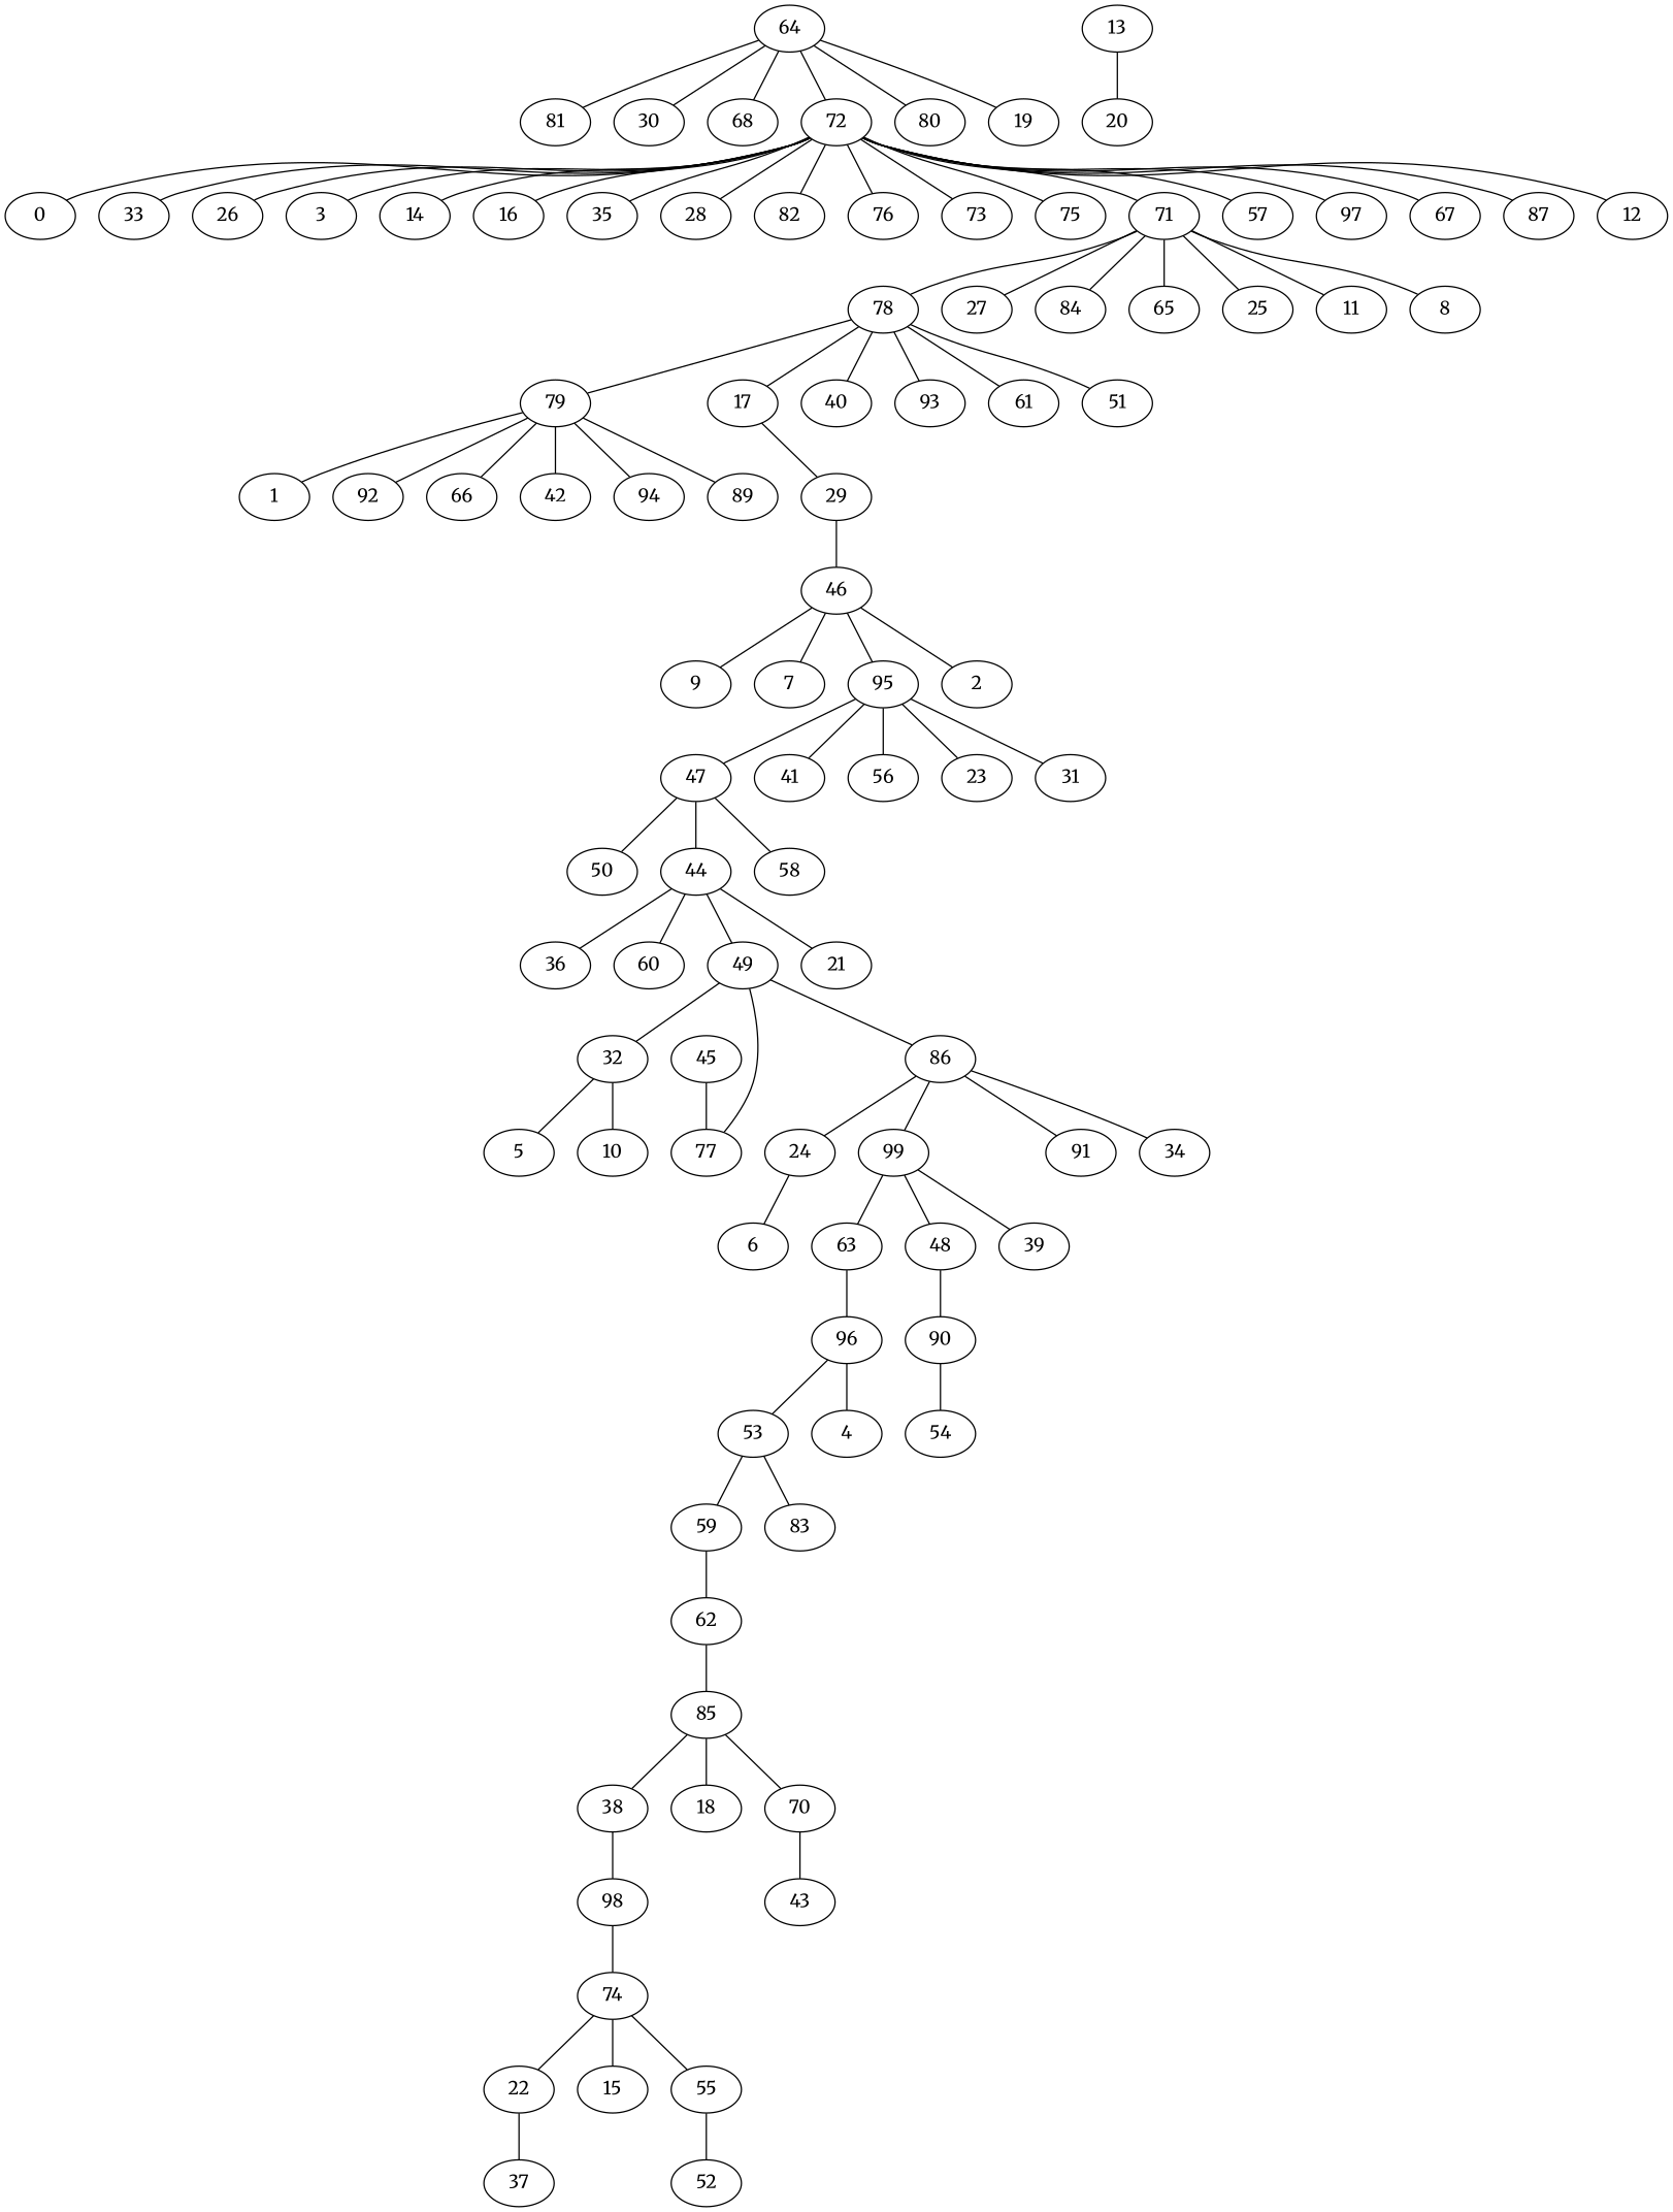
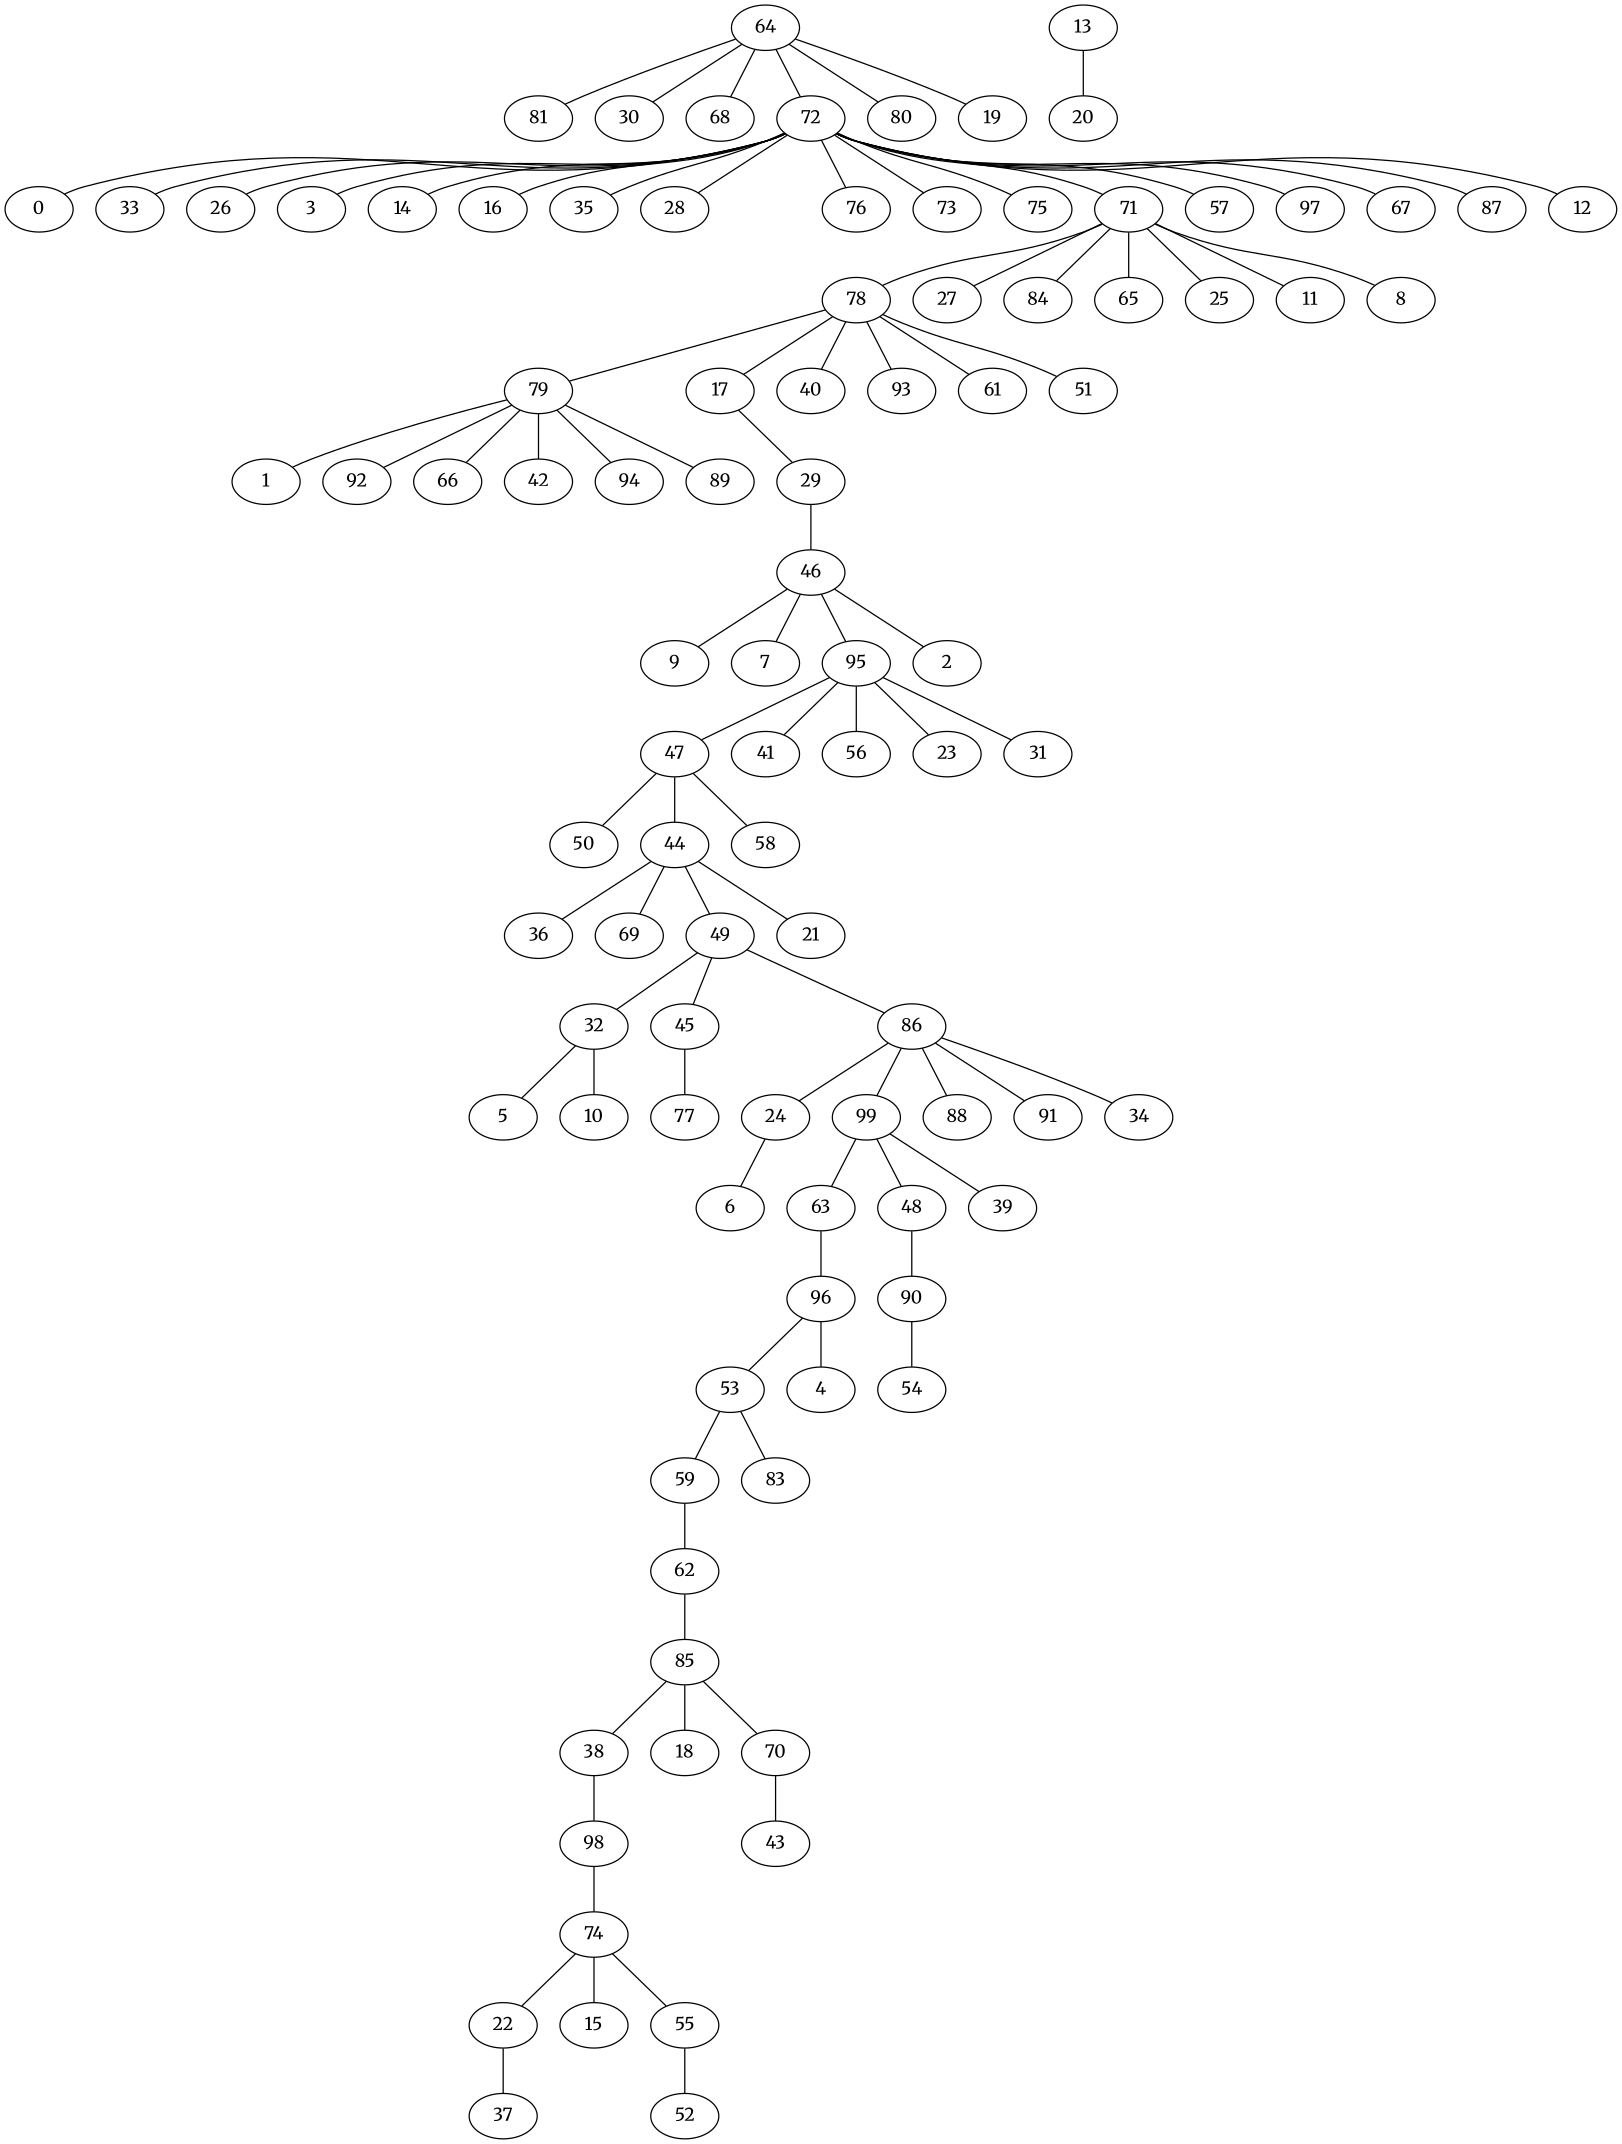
  graph {
    fontname=Merriweather
    node [fontname=Merriweather]
    edge [fontname=Merriweather]
    79
    1
    92
    66
    42
    94
    89
    29
    46
    90
    54
    62
    85
    13
    20
    38
    18
    70
    63
    96
    53
    4
    24
    6
    64
    81
    30
    68
    72
    80
    19
    0
    33
    26
    3
    14
    16
    35
    28
-   82
    76
    73
    75
    71
    57
    97
    67
    87
    12
    22
    37
    47
    50
    44
    58
    36
-   69 [label=60]
+   69
    49
    21
    59
    9
    7
    95
    2
    41
    56
    23
    31
    78
    27
    84
    65
    25
    11
    8
    74
    15
    55
    52
    98
    17
    40
    93
    61
    51
    83
    32
    45
    86
    48
    5
    10
    77
    99
+   88
    91
    34
    39
    43
    79 -- 1
    79 -- 92
    79 -- 66
    79 -- 42
    79 -- 94
    79 -- 89
    29 -- 46
    46 -- 9
    46 -- 7
    46 -- 95
    46 -- 2
    90 -- 54
    62 -- 85
    85 -- 38
    85 -- 18
    85 -- 70
    13 -- 20
    38 -- 98
    70 -- 43
    63 -- 96
    96 -- 53
    96 -- 4
    53 -- 59
    53 -- 83
    24 -- 6
    64 -- 81
    64 -- 30
    64 -- 68
    64 -- 72
    64 -- 80
    64 -- 19
    72 -- 0
    72 -- 33
    72 -- 26
    72 -- 3
    72 -- 14
    72 -- 16
    72 -- 35
    72 -- 28
-   72 -- 82
    72 -- 76
    72 -- 73
    72 -- 75
    72 -- 71
    72 -- 57
    72 -- 97
    72 -- 67
    72 -- 87
    72 -- 12
    71 -- 78
    71 -- 27
    71 -- 84
    71 -- 65
    71 -- 25
    71 -- 11
    71 -- 8
    22 -- 37
    47 -- 50
    47 -- 44
    47 -- 58
    44 -- 36
    44 -- 69
    44 -- 49
    44 -- 21
    49 -- 32
-   49 -- 77
+   49 -- 45
    49 -- 86
    59 -- 62
    95 -- 47
    95 -- 41
    95 -- 56
    95 -- 23
    95 -- 31
    78 -- 79
    78 -- 17
    78 -- 40
    78 -- 93
    78 -- 61
    78 -- 51
    74 -- 22
    74 -- 15
    74 -- 55
    55 -- 52
    98 -- 74
    17 -- 29
    32 -- 5
    32 -- 10
    45 -- 77
    86 -- 24
    86 -- 99
+   86 -- 88
    86 -- 91
    86 -- 34
    48 -- 90
    99 -- 63
    99 -- 48
    99 -- 39
  }
